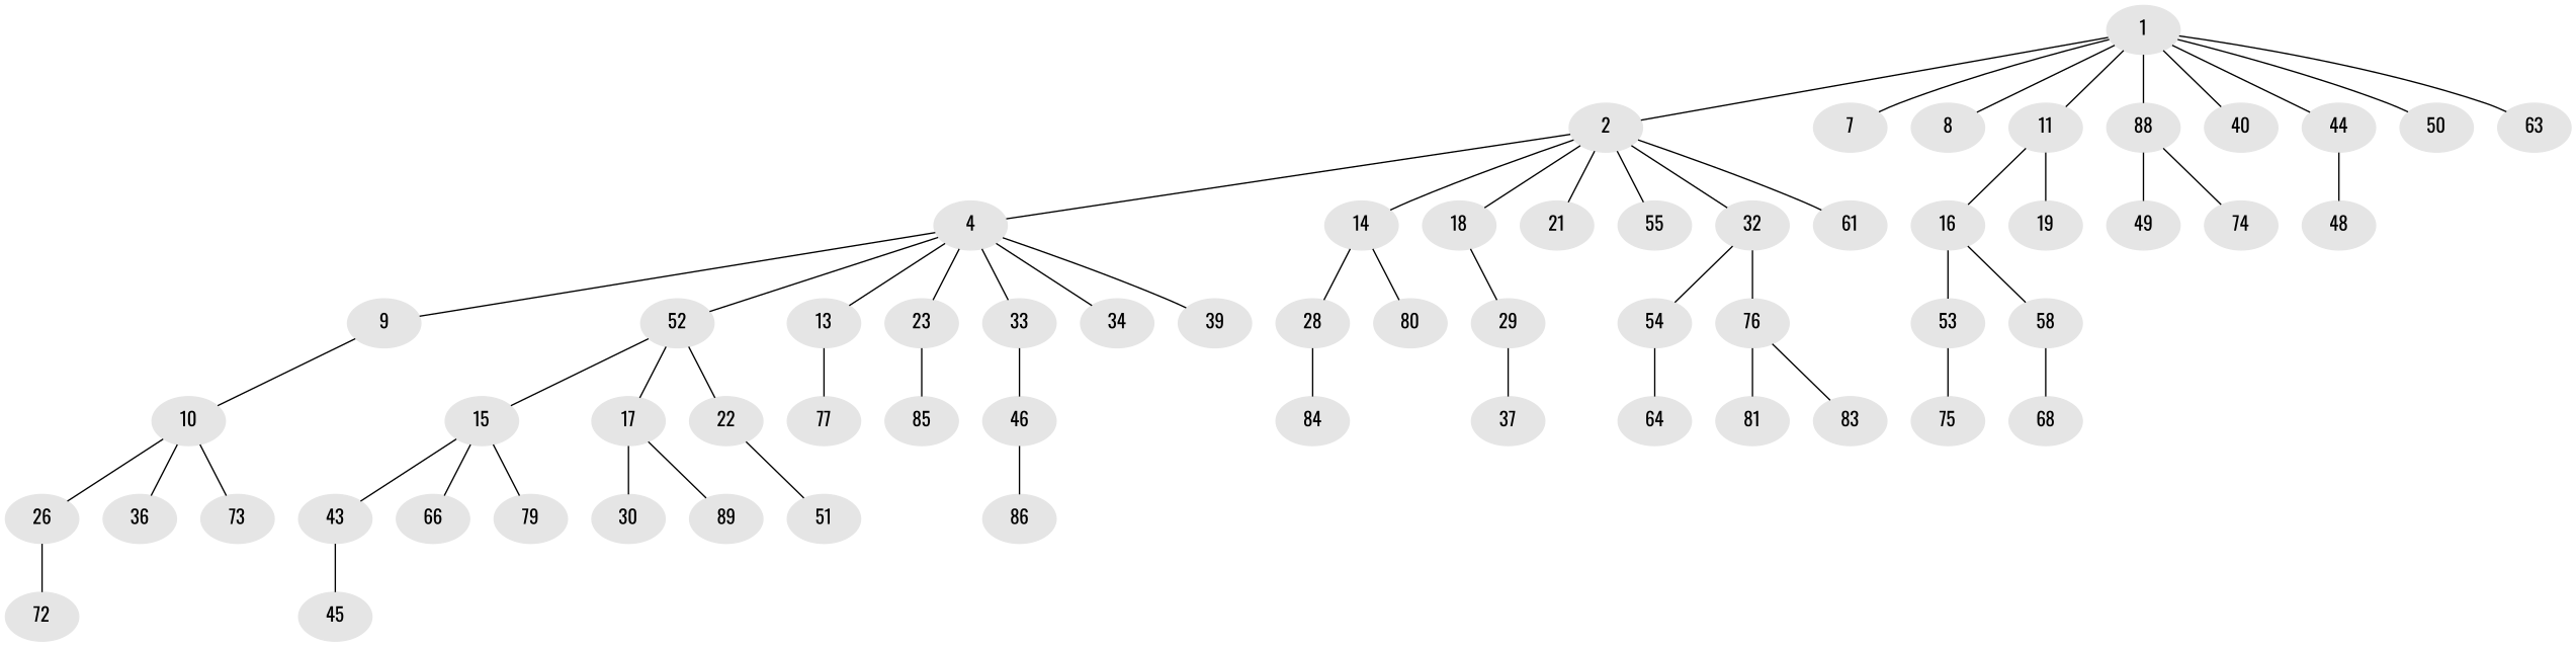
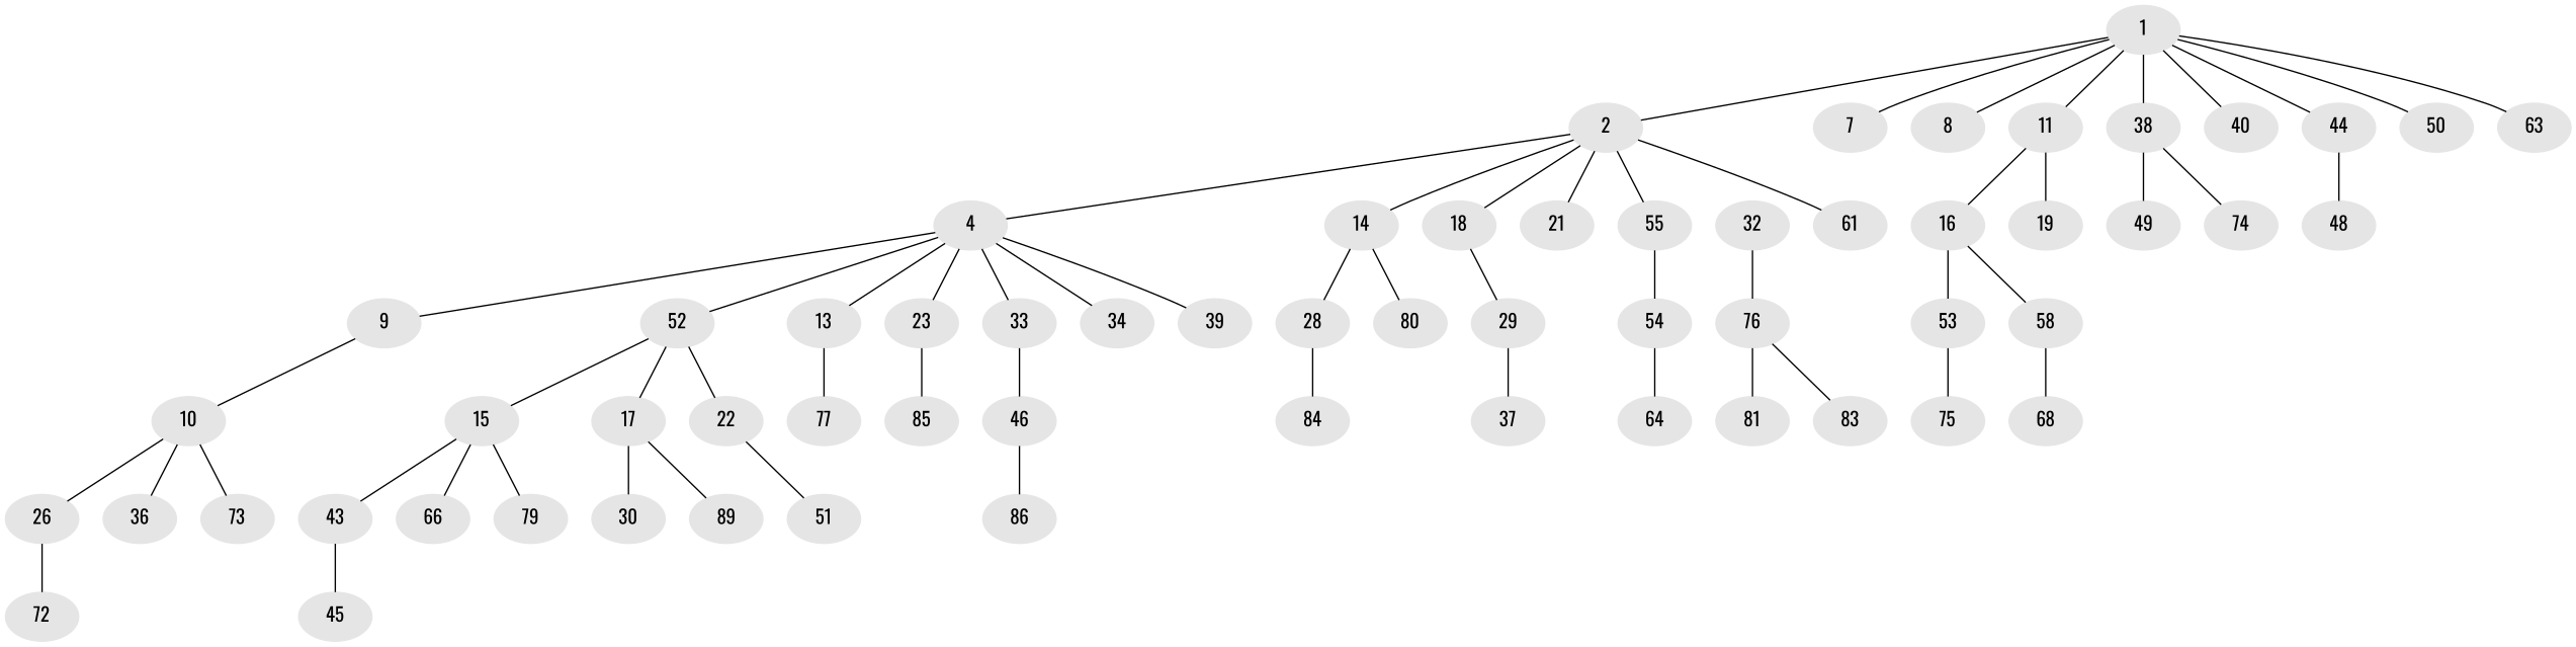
  graph {
    fontname=Oswald
    node [color=gray90 fontname=Oswald style=filled]
    edge [fontname=Oswald]
    1 [super="+3"]
    2 [super="+6"]
    7 [super="+87"]
    8
    11 [super="+35"]
-   38 [super="+65" label=88]
+   38 [super="+65"]
    40
    44
    50 [super="+57"]
    63
    4 [super="+5"]
    14
    18 [super="+24"]
    21 [super="+25"]
    32 [super="+42"]
    55
    61
    16
    19 [super="+52"]
    49
    74
    48 [super="+62"]
    9
    n24 [label=52 super="+69"]
    13
    23 [super="+76"]
    33
    34 [super="+47"]
    39 [super="+56"]
    28 [super="+78"]
    80
    29 [super="+70"]
    54
    n34 [label=76 super="+82"]
    10 [super="+20"]
    15 [super="+41"]
    17 [super="+59"]
    22 [super="+27"]
    77
    85
    46
    26
    36
    73
    72
    53
    58 [super="+60"]
    43 [super="+67"]
    66
    79
    30 [super="+31"]
    89
    51
    84
    45
    75
    68
    37
    64 [super="+88"]
    81
    83
    86
    1 -- 2
    1 -- 7
    1 -- 8
    1 -- 11
    1 -- 38
    1 -- 40
    1 -- 44
    1 -- 50
    1 -- 63
    2 -- 4
    2 -- 14
    2 -- 18
    2 -- 21
-   2 -- 32
    2 -- 55
    2 -- 61
    11 -- 16
    11 -- 19
    38 -- 49
    38 -- 74
    44 -- 48
    4 -- 9
    4 -- n24
    4 -- 13
    4 -- 23
    4 -- 33
    4 -- 34
    4 -- 39
    14 -- 28
    14 -- 80
    18 -- 29
-   32 -- 54
+   55 -- 54
    32 -- n34
    16 -- 53
    16 -- 58
    9 -- 10
    n24 -- 15
    n24 -- 17
    n24 -- 22
    13 -- 77
    23 -- 85
    33 -- 46
    28 -- 84
    29 -- 37
    54 -- 64
    n34 -- 81
    n34 -- 83
    10 -- 26
    10 -- 36
    10 -- 73
    15 -- 43
    15 -- 66
    15 -- 79
    17 -- 30
    17 -- 89
    22 -- 51
    46 -- 86
    26 -- 72
    53 -- 75
    58 -- 68
    43 -- 45
  }
